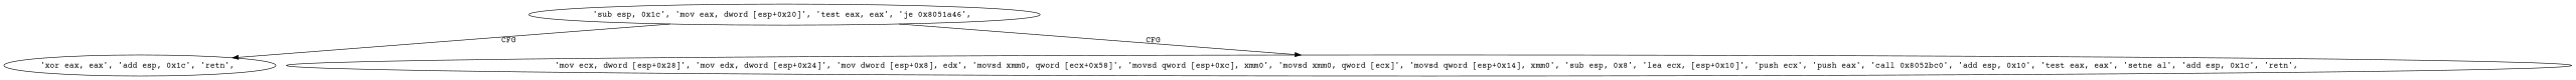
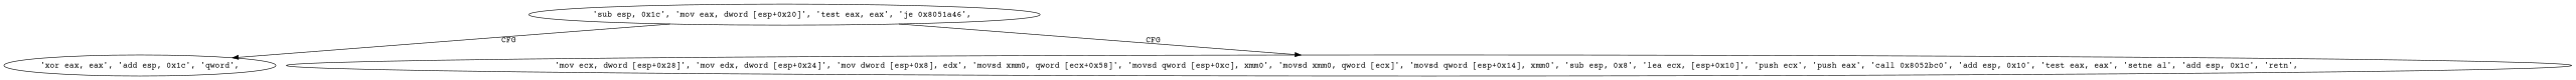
  digraph {
    fontname="Courier Prime"
    node [fontname="Courier Prime"]
    edge [fontname="Courier Prime"]
    n1 [label="'sub esp, 0x1c', 'mov eax, dword [esp+0x20]', 'test eax, eax', 'je 0x8051a46', "]
-   n2 [label="'xor eax, eax', 'add esp, 0x1c', 'retn', "]
+   n2 [label="'xor eax, eax', 'add esp, 0x1c', 'qword',"]
    n3 [label="'mov ecx, dword [esp+0x28]', 'mov edx, dword [esp+0x24]', 'mov dword [esp+0x8], edx', 'movsd xmm0, qword [ecx+0x58]', 'movsd qword [esp+0xc], xmm0', 'movsd xmm0, qword [ecx]', 'movsd qword [esp+0x14], xmm0', 'sub esp, 0x8', 'lea ecx, [esp+0x10]', 'push ecx', 'push eax', 'call 0x8052bc0', 'add esp, 0x10', 'test eax, eax', 'setne al', 'add esp, 0x1c', 'retn', "]
    n1 -> n2 [label=CFG]
    n1 -> n3 [label=CFG]
  }
